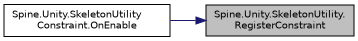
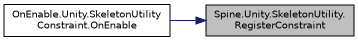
  digraph {
    rankdir=RL
    node [color=black fontname=Helvetica fontsize=10 shape=record style=filled]
    n1 [fillcolor=grey75 fontcolor=black height=0.2 label="Spine.Unity.SkeletonUtility.\lRegisterConstraint" width=0.4]
-   n2 [fillcolor=white height=0.2 label="Spine.Unity.SkeletonUtility\lConstraint.OnEnable" width=0.4]
+   n2 [fillcolor=white height=0.2 label="OnEnable.Unity.SkeletonUtility\lConstraint.OnEnable" width=0.4]
    n1 -> n2 [color=midnightblue dir=back fontname=Helvetica fontsize=10 labelfontname=Helvetica labelfontsize=10 style=solid]
  }
